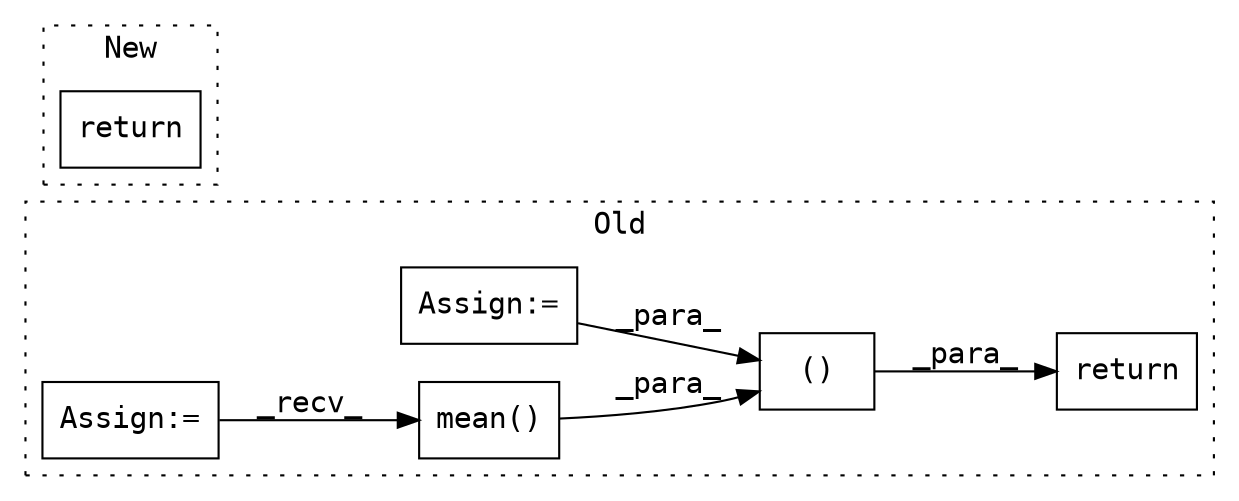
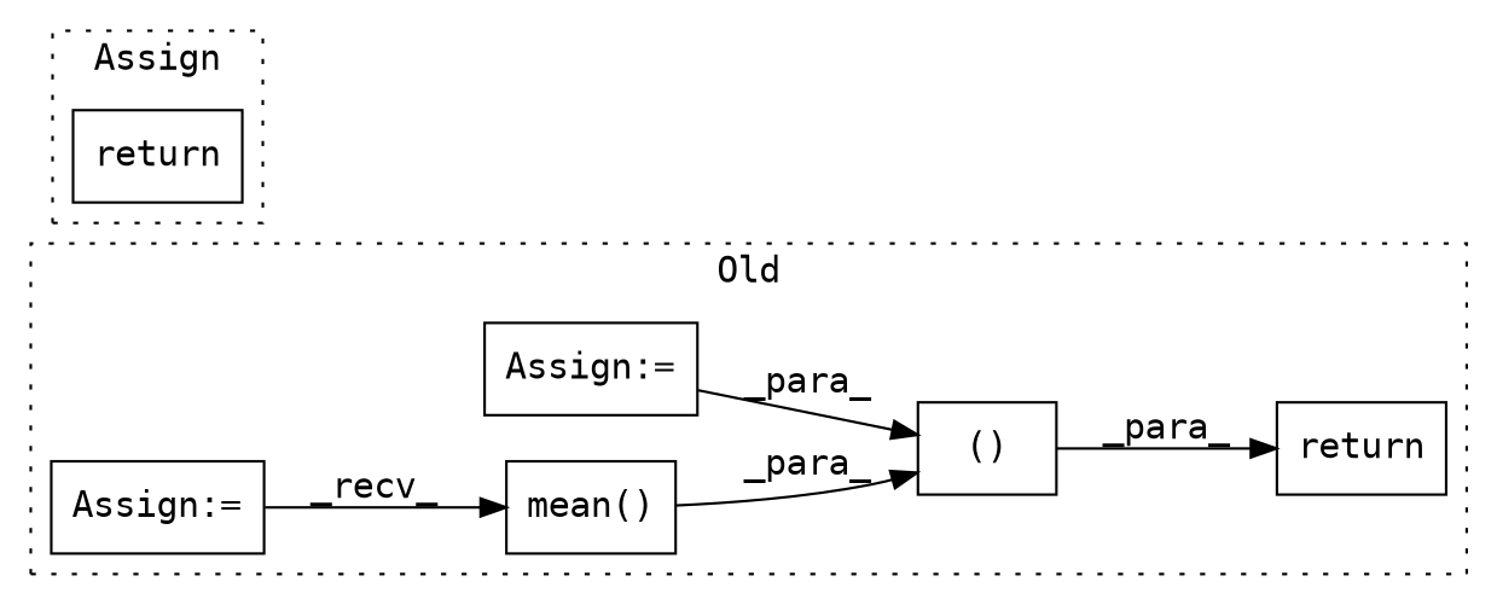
  digraph {
    rankdir=LR
    fontname="DejaVu Sans Mono"
    node [a=93 l=7 shape=box fontname="DejaVu Sans Mono"]
    edge [fontname="DejaVu Sans Mono"]
    n1 [a=75 l=46 label="mean()" s=9387]
    n2 [label=return s=9443]
    n3 [a=68 l=3 label="Assign:=" s=9334]
    n4 [a=54 l=4 label="()" s=9451]
    n5 [a=68 l=3 label="Assign:=" s=9306]
    n6 [label=return s=9745]
    subgraph cluster_1 {
      label=Old
      style=dotted
      n1
      n2
      n3
      n4
      n5
    }
    subgraph cluster_2 {
-     label=New
+     label=Assign
      style=dotted
      n6
    }
    n1 -> n4 [label=_para_]
    n3 -> n4 [label=_para_]
    n4 -> n2 [label=_para_]
    n5 -> n1 [label=_recv_]
  }
